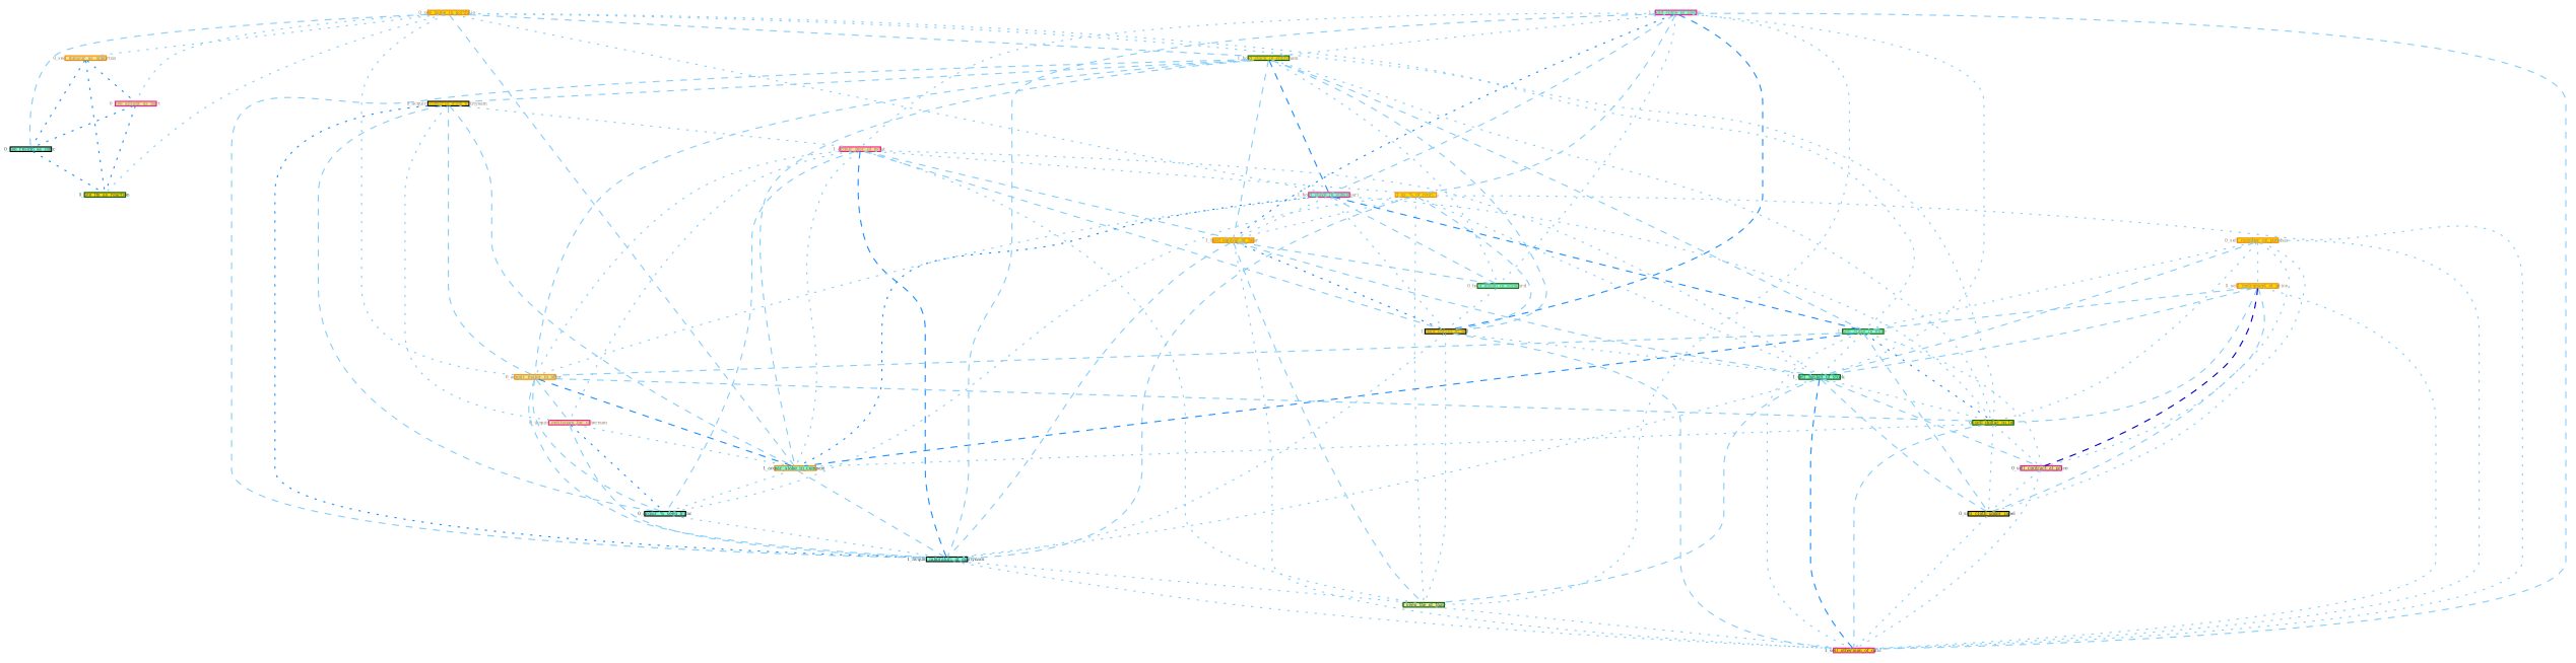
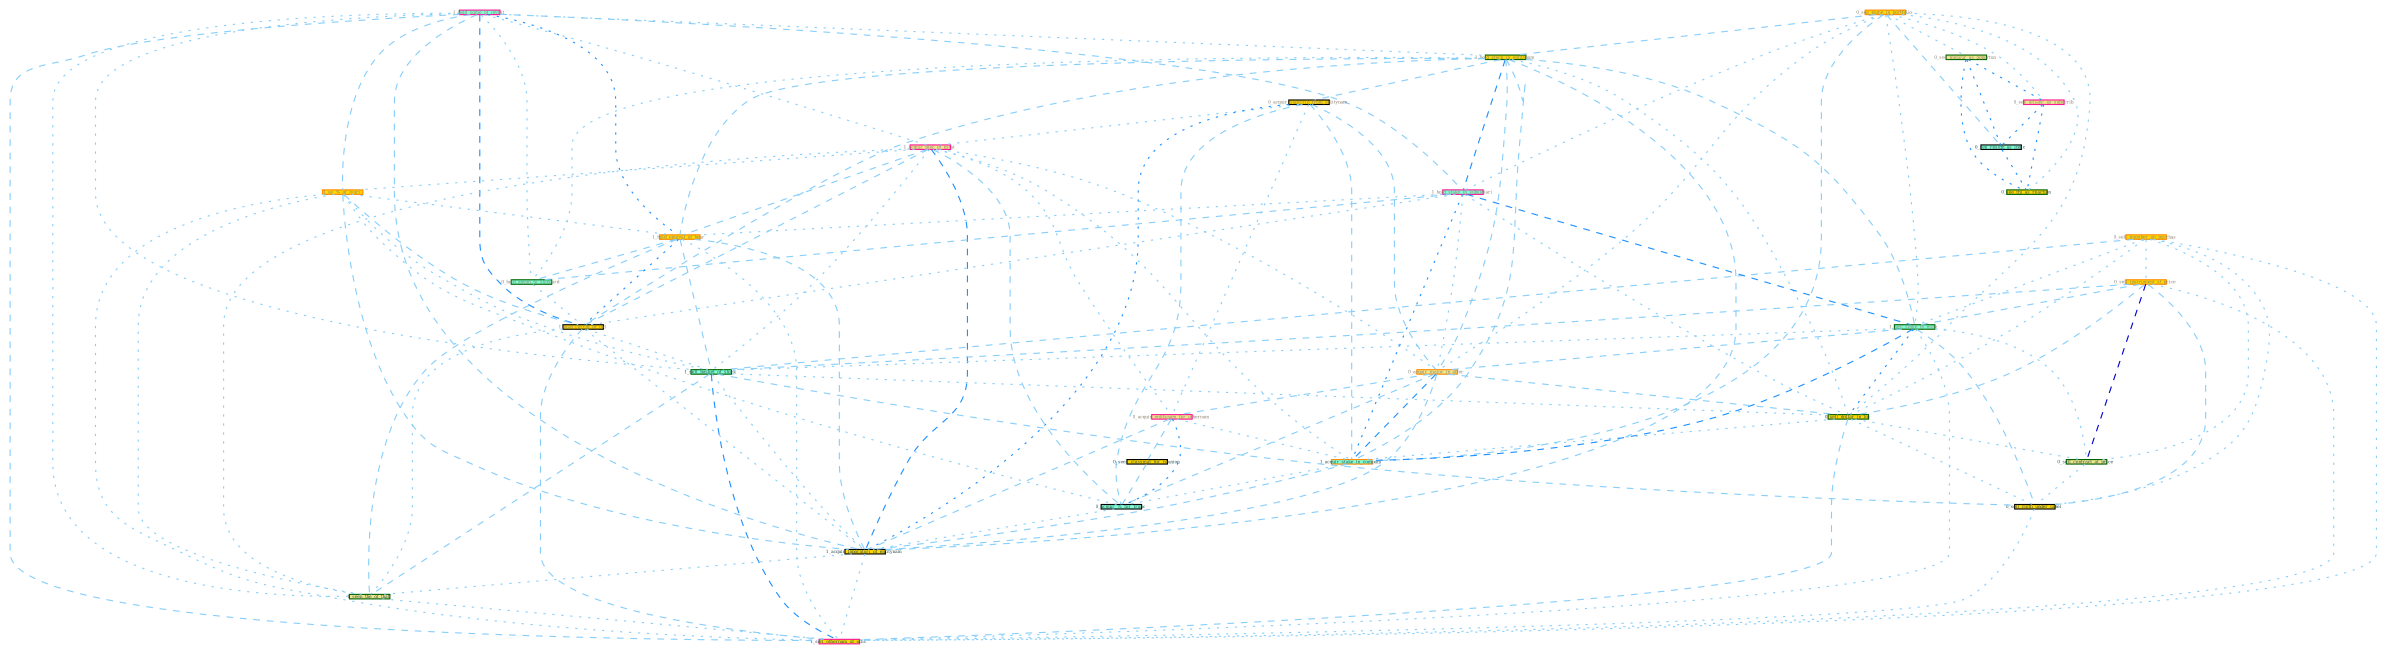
  graph {
    node [color=darkorange fillcolor=gold fixedsize=true fontcolor="#8b7d6b" fontsize=4 shape=polygon style=filled]
    edge [color="#87cefa" style=dotted w=1]
    "0_see_name_in_portfolio " [height=.06 width=.5]
    "1_hold_some_of_invest " [color=deeppink fillcolor=aquamarine height=.06 width=.5]
    "1_hold_stock_in_entitynam " [color=darkgreen height=.06 width=.5]
-   "0_see_measur_as_opportun " [fillcolor=khaki height=.06 width=.5]
+   "0_see_measur_as_opportun " [color=darkgreen fillcolor=khaki height=.06 width=.5]
    "0_acquir_subscrib_from_entitynam " [color=black height=.06 width=.5]
    "1_acquir_piec_of_estat " [color=deeppink fillcolor=khaki height=.06 width=.5]
    "1_us_%_of_ivori " [height=.06 width=.5]
    "0_sell_member_on_purchas " [height=.06 width=.5]
    "0_sell_instrument_at_price " [height=.06 width=.5]
    "1_hold_stake_in_subsidiari " [color=deeppink fillcolor=aquamarine height=.06 width=.5]
    "1_hold_equival_of_hear " [height=.06 width=.5]
    "1_sell_stake_in_mine " [color=darkgreen fillcolor=aquamarine height=.06 width=.5]
    "0_hold_anyon_to_standard " [color=darkgreen fillcolor=aquamarine height=.06 width=.5]
    "0_acquir_major_in_offer " [fillcolor=khaki height=.06 width=.5]
    "0_acquir_entitynam_for_othernum " [color=deeppink fillcolor=khaki height=.06 width=.5]
-   "0_see_allianc_as_part " [color=deeppink fillcolor=khaki height=.06 width=.5]
+   "0_see_allianc_as_part " [color=deeppink fillcolor=khaki height=.06 width=.5 label="0_see_allianc_as_subscrib"]
    "1_hold_carrot_of_bid " [color=black height=.06 width=.5]
    "0_sell_dollar_in_lot " [color=darkgreen fontcolor="#2f4f4f" height=.06 width=.5]
    "0_see_resign_as_indic " [color=black fillcolor=aquamarine fontcolor="#2f4f4f" height=.06 width=.5]
    "1_acquir_stake_in_compani " [fillcolor=aquamarine fontcolor="#2f4f4f" height=.06 width=.5]
    "0_see_thi_as_reaction " [color=darkgreen fontcolor="#2f4f4f" height=.06 width=.5]
    "1_sell_basket_of_stock " [color=darkgreen fillcolor=aquamarine fontcolor="#2f4f4f" height=.06 width=.5]
-   "1_acquir_laboratori_of_entitynam " [color=black fillcolor=aquamarine fontcolor="#2f4f4f" height=.06 width=.5]
+   "1_acquir_laboratori_of_entitynam " [color=black fontcolor="#2f4f4f" height=.06 width=.5]
    "1_seen_the_of_that " [color=darkgreen fillcolor=khaki fontcolor="#2f4f4f" height=.06 width=.5]
    "1_sell_othernum_of_offic " [color=deeppink fontcolor="#2f4f4f" height=.06 width=.5]
-   "0_acquir_%_for_franc " [color=black fillcolor=aquamarine fontcolor="#2f4f4f" height=.06 width=.5 label="0_acquir_%_seen_franc"]
-   "0_sell_contract_at_price " [color=deeppink fillcolor=khaki fontcolor="#2f4f4f" height=.06 width=.5]
+   "0_acquir_%_for_franc " [color=black fillcolor=aquamarine fontcolor="#2f4f4f" height=.06 width=.5]
+   "0_sell_contract_at_price " [color=darkgreen fillcolor=khaki fontcolor="#2f4f4f" height=.06 width=.5]
    "0_sell_cloth_under_label " [color=black fontcolor="#2f4f4f" height=.06 width=.5]
+   "0_seek_classmat_for_reunion " [color=black fontcolor="#2f4f4f" height=.06 width=.5]
    subgraph sub_1 {
      "0_see_name_in_portfolio "
      "1_hold_some_of_invest "
      "1_hold_stock_in_entitynam "
      "0_see_measur_as_opportun "
      "0_acquir_subscrib_from_entitynam "
      "1_acquir_piec_of_estat "
      "1_us_%_of_ivori "
      "0_sell_member_on_purchas "
      "0_sell_instrument_at_price "
      "1_hold_stake_in_subsidiari "
      "1_hold_equival_of_hear "
      "1_sell_stake_in_mine "
      "0_hold_anyon_to_standard "
      "0_acquir_major_in_offer "
      "0_acquir_entitynam_for_othernum "
      "0_see_allianc_as_part "
      "1_hold_carrot_of_bid "
    }
    subgraph sub_2 {
    }
    "0_see_name_in_portfolio " -- "1_hold_stock_in_entitynam " [style=dashed]
    "0_see_name_in_portfolio " -- "0_see_measur_as_opportun "
    "0_see_name_in_portfolio " -- "1_hold_stake_in_subsidiari "
    "0_see_name_in_portfolio " -- "1_sell_stake_in_mine "
    "0_see_name_in_portfolio " -- "0_acquir_major_in_offer "
    "0_see_name_in_portfolio " -- "0_see_allianc_as_part "
    "0_see_name_in_portfolio " -- "0_sell_dollar_in_lot "
    "0_see_name_in_portfolio " -- "0_see_resign_as_indic " [style=dashed]
    "0_see_name_in_portfolio " -- "1_acquir_stake_in_compani " [style=dashed]
    "0_see_name_in_portfolio " -- "0_see_thi_as_reaction "
    "1_hold_some_of_invest " -- "1_hold_stock_in_entitynam "
    "1_hold_some_of_invest " -- "1_acquir_piec_of_estat "
    "1_hold_some_of_invest " -- "1_us_%_of_ivori " [style=dashed]
    "1_hold_some_of_invest " -- "1_hold_stake_in_subsidiari " [style=dashed]
    "1_hold_some_of_invest " -- "1_hold_equival_of_hear " [color="#1e90ff" w=2]
    "1_hold_some_of_invest " -- "0_hold_anyon_to_standard "
    "1_hold_some_of_invest " -- "1_hold_carrot_of_bid " [color="#1e90ff" style=dashed w=2]
    "1_hold_some_of_invest " -- "1_sell_basket_of_stock "
    "1_hold_some_of_invest " -- "1_acquir_laboratori_of_entitynam " [style=dashed]
    "1_hold_some_of_invest " -- "1_seen_the_of_that "
    "1_hold_some_of_invest " -- "1_sell_othernum_of_offic " [style=dashed]
    "1_hold_stock_in_entitynam " -- "0_acquir_subscrib_from_entitynam " [style=dashed]
    "1_hold_stock_in_entitynam " -- "1_hold_stake_in_subsidiari " [color="#1e90ff" style=dashed w=2]
    "1_hold_stock_in_entitynam " -- "1_hold_equival_of_hear " [style=dashed]
    "1_hold_stock_in_entitynam " -- "1_sell_stake_in_mine " [style=dashed]
    "1_hold_stock_in_entitynam " -- "0_hold_anyon_to_standard "
    "1_hold_stock_in_entitynam " -- "0_acquir_major_in_offer " [style=dashed]
    "1_hold_stock_in_entitynam " -- "1_hold_carrot_of_bid " [style=dashed]
    "1_hold_stock_in_entitynam " -- "0_sell_dollar_in_lot "
    "1_hold_stock_in_entitynam " -- "1_acquir_stake_in_compani " [style=dashed]
    "1_hold_stock_in_entitynam " -- "1_acquir_laboratori_of_entitynam " [style=dashed]
    "0_see_measur_as_opportun " -- "0_see_allianc_as_part " [color="#1e90ff" w=2]
    "0_see_measur_as_opportun " -- "0_see_resign_as_indic " [color="#1e90ff" w=2]
    "0_see_measur_as_opportun " -- "0_see_thi_as_reaction " [color="#1e90ff" w=2]
    "0_acquir_subscrib_from_entitynam " -- "1_acquir_piec_of_estat "
    "0_acquir_subscrib_from_entitynam " -- "0_acquir_major_in_offer " [style=dashed]
    "0_acquir_subscrib_from_entitynam " -- "0_acquir_entitynam_for_othernum "
    "0_acquir_subscrib_from_entitynam " -- "1_acquir_stake_in_compani " [style=dashed]
    "0_acquir_subscrib_from_entitynam " -- "1_acquir_laboratori_of_entitynam " [color="#1e90ff" w=2]
    "0_acquir_subscrib_from_entitynam " -- "0_acquir_%_for_franc " [style=dashed]
    "1_acquir_piec_of_estat " -- "1_us_%_of_ivori "
    "1_acquir_piec_of_estat " -- "1_hold_equival_of_hear " [style=dashed]
    "1_acquir_piec_of_estat " -- "0_acquir_major_in_offer "
    "1_acquir_piec_of_estat " -- "0_acquir_entitynam_for_othernum "
    "1_acquir_piec_of_estat " -- "1_hold_carrot_of_bid " [style=dashed]
    "1_acquir_piec_of_estat " -- "1_acquir_stake_in_compani "
    "1_acquir_piec_of_estat " -- "1_sell_basket_of_stock "
    "1_acquir_piec_of_estat " -- "1_acquir_laboratori_of_entitynam " [color="#1e90ff" style=dashed w=2]
    "1_acquir_piec_of_estat " -- "1_seen_the_of_that "
    "1_acquir_piec_of_estat " -- "0_acquir_%_for_franc " [style=dashed]
    "1_us_%_of_ivori " -- "1_hold_equival_of_hear "
    "1_us_%_of_ivori " -- "1_hold_carrot_of_bid " [style=dashed]
    "1_us_%_of_ivori " -- "1_sell_basket_of_stock "
    "1_us_%_of_ivori " -- "1_acquir_laboratori_of_entitynam " [style=dashed]
    "1_us_%_of_ivori " -- "1_seen_the_of_that "
    "1_us_%_of_ivori " -- "1_sell_othernum_of_offic "
    "1_us_%_of_ivori " -- "0_acquir_%_for_franc "
    "0_sell_member_on_purchas " -- "0_sell_instrument_at_price "
    "0_sell_member_on_purchas " -- "1_sell_stake_in_mine "
    "0_sell_member_on_purchas " -- "0_sell_dollar_in_lot "
    "0_sell_member_on_purchas " -- "1_sell_basket_of_stock " [style=dashed]
    "0_sell_member_on_purchas " -- "1_sell_othernum_of_offic "
    "0_sell_member_on_purchas " -- "0_sell_contract_at_price "
    "0_sell_member_on_purchas " -- "0_sell_cloth_under_label "
    "0_sell_instrument_at_price " -- "1_sell_stake_in_mine " [style=dashed]
    "0_sell_instrument_at_price " -- "0_sell_dollar_in_lot " [style=dashed]
    "0_sell_instrument_at_price " -- "1_sell_basket_of_stock " [style=dashed]
    "0_sell_instrument_at_price " -- "1_sell_othernum_of_offic "
    "0_sell_instrument_at_price " -- "0_sell_contract_at_price " [color="#0000cd" style=dashed w=3]
    "0_sell_instrument_at_price " -- "0_sell_cloth_under_label " [style=dashed]
    "1_hold_stake_in_subsidiari " -- "1_hold_equival_of_hear "
    "1_hold_stake_in_subsidiari " -- "1_sell_stake_in_mine " [color="#1e90ff" style=dashed w=2]
    "1_hold_stake_in_subsidiari " -- "0_hold_anyon_to_standard " [style=dashed]
    "1_hold_stake_in_subsidiari " -- "0_acquir_major_in_offer "
    "1_hold_stake_in_subsidiari " -- "1_hold_carrot_of_bid "
    "1_hold_stake_in_subsidiari " -- "0_sell_dollar_in_lot "
    "1_hold_stake_in_subsidiari " -- "1_acquir_stake_in_compani " [color="#1e90ff" w=2]
    "1_hold_equival_of_hear " -- "0_hold_anyon_to_standard " [style=dashed]
    "1_hold_equival_of_hear " -- "1_hold_carrot_of_bid " [color="#1e90ff" w=2]
    "1_hold_equival_of_hear " -- "1_sell_basket_of_stock " [style=dashed]
    "1_hold_equival_of_hear " -- "1_acquir_laboratori_of_entitynam " [style=dashed]
    "1_hold_equival_of_hear " -- "1_seen_the_of_that " [style=dashed]
    "1_hold_equival_of_hear " -- "1_sell_othernum_of_offic "
    "1_sell_stake_in_mine " -- "0_acquir_major_in_offer " [style=dashed]
    "1_sell_stake_in_mine " -- "0_sell_dollar_in_lot " [color="#1e90ff" w=2]
    "1_sell_stake_in_mine " -- "1_acquir_stake_in_compani " [color="#1e90ff" style=dashed w=2]
    "1_sell_stake_in_mine " -- "1_sell_basket_of_stock "
    "1_sell_stake_in_mine " -- "1_sell_othernum_of_offic "
    "1_sell_stake_in_mine " -- "0_sell_contract_at_price "
    "1_sell_stake_in_mine " -- "0_sell_cloth_under_label " [style=dashed]
    "0_hold_anyon_to_standard " -- "1_hold_carrot_of_bid "
    "0_acquir_major_in_offer " -- "0_acquir_entitynam_for_othernum " [style=dashed]
    "0_acquir_major_in_offer " -- "0_sell_dollar_in_lot " [style=dashed]
    "0_acquir_major_in_offer " -- "1_acquir_stake_in_compani " [color="#1e90ff" style=dashed w=2]
    "0_acquir_major_in_offer " -- "1_acquir_laboratori_of_entitynam " [style=dashed]
    "0_acquir_major_in_offer " -- "0_acquir_%_for_franc " [style=dashed]
    "0_acquir_entitynam_for_othernum " -- "1_acquir_stake_in_compani "
    "0_acquir_entitynam_for_othernum " -- "1_acquir_laboratori_of_entitynam " [style=dashed]
    "0_acquir_entitynam_for_othernum " -- "0_acquir_%_for_franc " [color="#1e90ff" w=2]
+   "0_acquir_entitynam_for_othernum " -- "0_seek_classmat_for_reunion " [style=dashed]
    "0_see_allianc_as_part " -- "0_see_resign_as_indic " [color="#1e90ff" w=2]
    "0_see_allianc_as_part " -- "0_see_thi_as_reaction " [color="#1e90ff" w=2]
    "1_hold_carrot_of_bid " -- "1_sell_basket_of_stock "
    "1_hold_carrot_of_bid " -- "1_acquir_laboratori_of_entitynam "
    "1_hold_carrot_of_bid " -- "1_seen_the_of_that "
    "1_hold_carrot_of_bid " -- "1_sell_othernum_of_offic " [style=dashed]
    "0_sell_dollar_in_lot " -- "1_acquir_stake_in_compani "
    "0_sell_dollar_in_lot " -- "1_sell_othernum_of_offic " [style=dashed]
    "0_sell_dollar_in_lot " -- "0_sell_contract_at_price "
    "0_sell_dollar_in_lot " -- "0_sell_cloth_under_label "
    "0_see_resign_as_indic " -- "0_see_thi_as_reaction " [color="#1e90ff" w=2]
    "1_acquir_stake_in_compani " -- "1_acquir_laboratori_of_entitynam " [style=dashed]
    "1_acquir_stake_in_compani " -- "0_acquir_%_for_franc "
    "1_sell_basket_of_stock " -- "0_sell_dollar_in_lot "
    "1_sell_basket_of_stock " -- "1_acquir_laboratori_of_entitynam "
    "1_sell_basket_of_stock " -- "1_seen_the_of_that " [style=dashed]
    "1_sell_basket_of_stock " -- "1_sell_othernum_of_offic " [color="#1e90ff" style=dashed w=2]
-   "1_sell_basket_of_stock " -- "0_sell_contract_at_price " [style=dashed]
    "1_sell_basket_of_stock " -- "0_sell_cloth_under_label " [style=dashed]
    "1_acquir_laboratori_of_entitynam " -- "1_seen_the_of_that "
    "1_acquir_laboratori_of_entitynam " -- "1_sell_othernum_of_offic "
    "1_seen_the_of_that " -- "1_sell_othernum_of_offic "
    "0_acquir_%_for_franc " -- "1_acquir_laboratori_of_entitynam "
-   "0_sell_contract_at_price " -- "1_sell_othernum_of_offic "
    "0_sell_contract_at_price " -- "0_sell_cloth_under_label "
    "0_sell_cloth_under_label " -- "1_sell_othernum_of_offic "
+   "0_seek_classmat_for_reunion " -- "0_acquir_%_for_franc " [style=dashed]
  }
